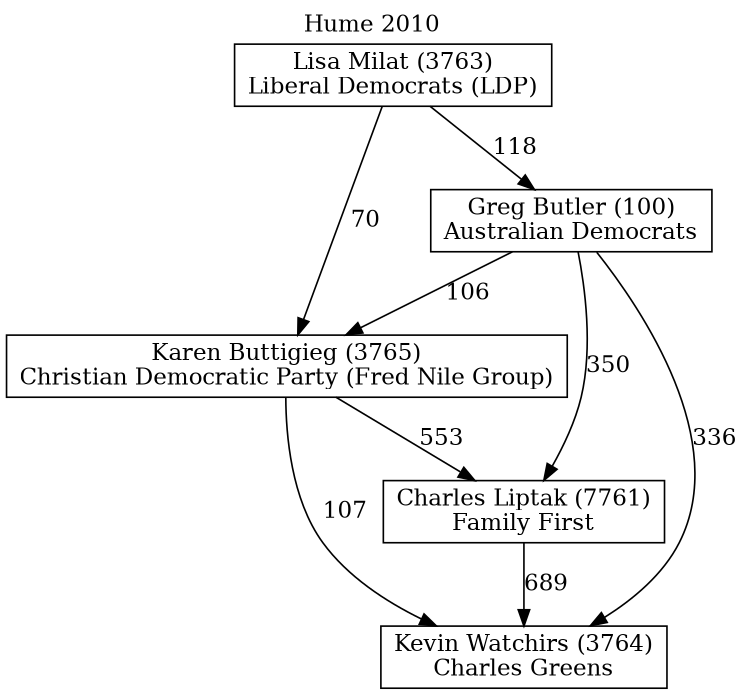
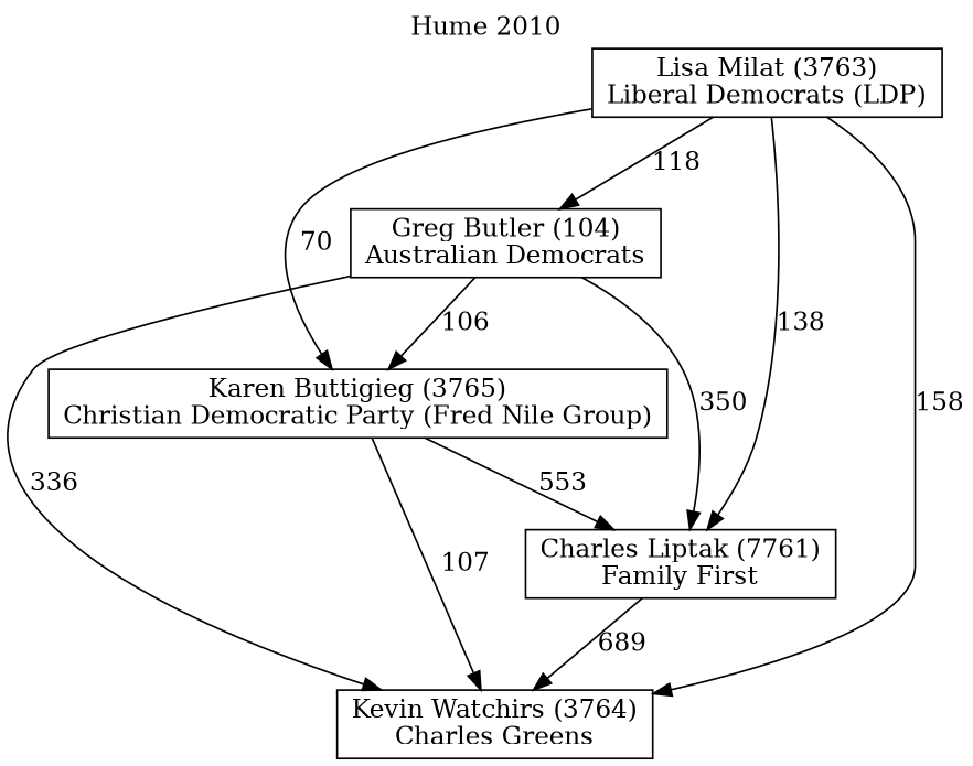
  digraph {
    label="Hume 2010"
    labelloc=t
    mclimit=10
    node [shape=box]
    n1 [label="Charles Liptak (7761)\nFamily First"]
    n2 [label="Kevin Watchirs (3764)\nCharles Greens"]
-   n3 [label="Greg Butler (100)\nAustralian Democrats"]
+   n3 [label="Greg Butler (104)\nAustralian Democrats"]
    n4 [label="Karen Buttigieg (3765)\nChristian Democratic Party (Fred Nile Group)"]
    n5 [label="Lisa Milat (3763)\nLiberal Democrats (LDP)"]
    n1 -> n2 [label=689]
    n3 -> n1 [label=350]
    n3 -> n2 [label=336]
    n3 -> n4 [label=106]
    n4 -> n1 [label=553]
    n4 -> n2 [label=107]
+   n5 -> n1 [label=138]
+   n5 -> n2 [label=158]
    n5 -> n3 [label=118]
    n5 -> n4 [label=70]
  }
